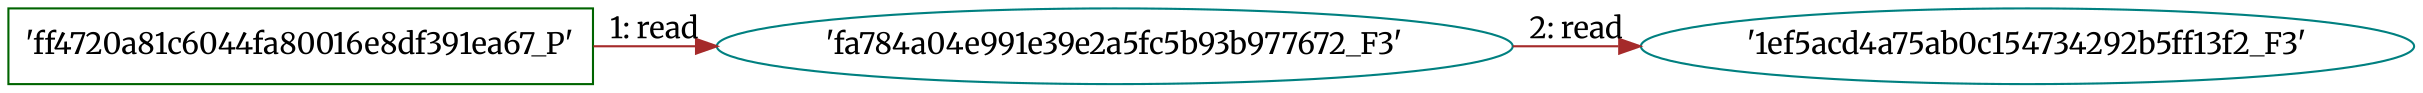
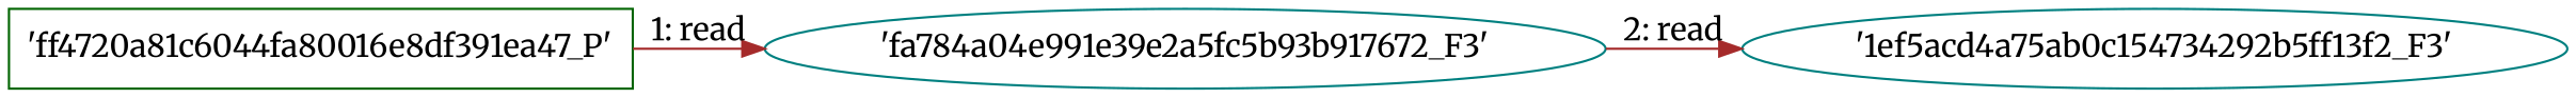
  digraph {
    engine=neato
    fixedsize=false
    fontname=Merriweather
    fontsize=10
    nodesep=0.3
    rankdir=LR
    ranksep=0
    splines=true
    node [color=teal fontname=Merriweather node_type=file shape=ellipse]
    edge [color=brown fontname=Merriweather]
-   "'fa784a04e991e39e2a5fc5b93b977672_F3'"
+   "'fa784a04e991e39e2a5fc5b93b977672_F3'" [label="'fa784a04e991e39e2a5fc5b93b917672_F3'"]
    "'1ef5acd4a75ab0c154734292b5ff13f2_F3'"
-   "'ff4720a81c6044fa80016e8df391ea67_P'" [color=darkgreen node_type=Process shape=box]
+   "'ff4720a81c6044fa80016e8df391ea67_P'" [color=darkgreen node_type=Process shape=box label="'ff4720a81c6044fa80016e8df391ea47_P'"]
    "'fa784a04e991e39e2a5fc5b93b977672_F3'" -> "'1ef5acd4a75ab0c154734292b5ff13f2_F3'" [label="2: read"]
    "'ff4720a81c6044fa80016e8df391ea67_P'" -> "'fa784a04e991e39e2a5fc5b93b977672_F3'" [label="1: read"]
  }
